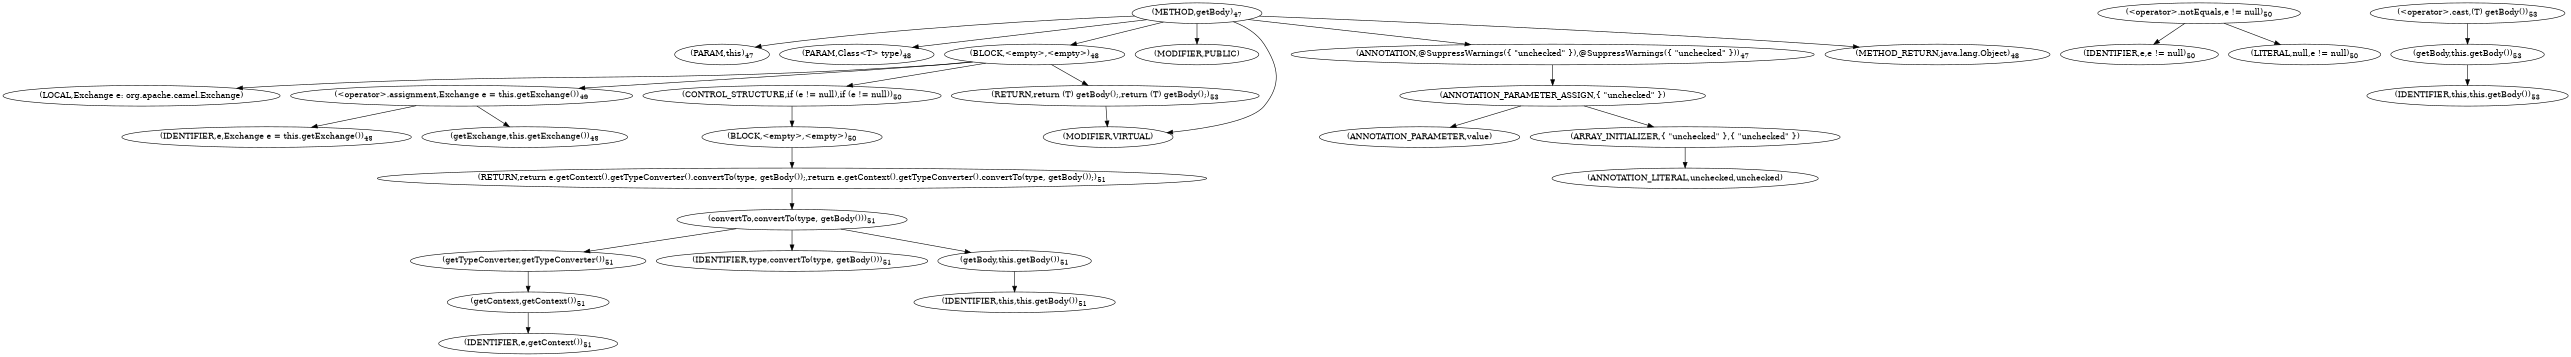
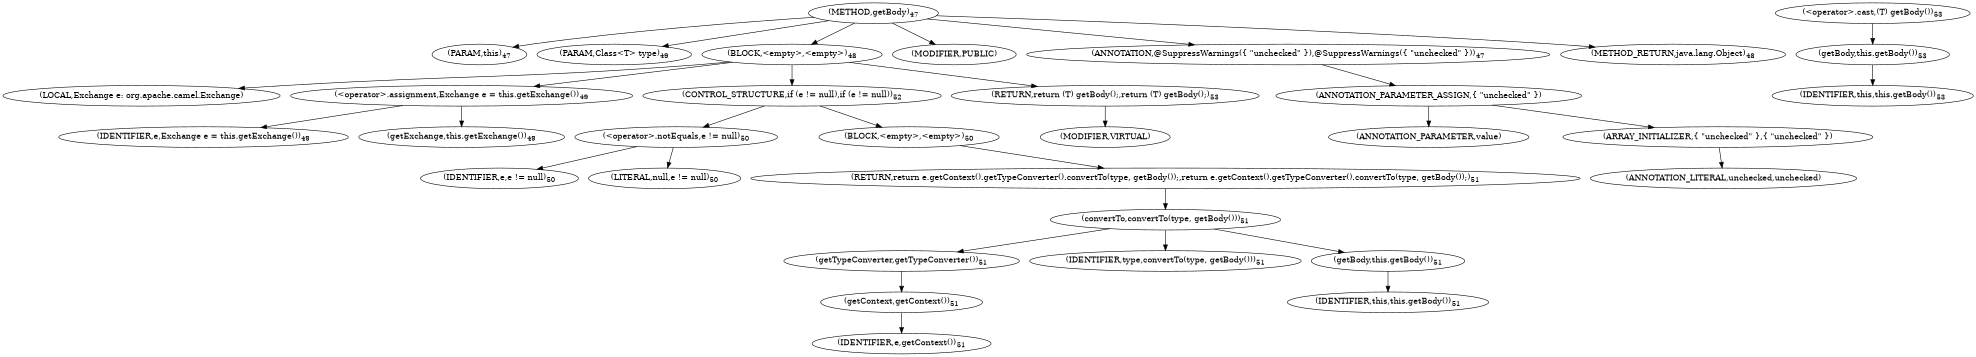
  digraph {
    n1 [label=<(METHOD,getBody)<SUB>47</SUB>>]
    n2 [label=<(PARAM,this)<SUB>47</SUB>>]
-   n3 [label=<(PARAM,Class&lt;T&gt; type)<SUB>48</SUB>>]
+   n3 [label=<(PARAM,Class&lt;T&gt; type)<SUB>49</SUB>>]
    n4 [label=<(BLOCK,&lt;empty&gt;,&lt;empty&gt;)<SUB>48</SUB>>]
    n5 [label=<(MODIFIER,PUBLIC)>]
    n6 [label=<(MODIFIER,VIRTUAL)>]
    n7 [label=<(ANNOTATION,@SuppressWarnings({ &quot;unchecked&quot; }),@SuppressWarnings({ &quot;unchecked&quot; }))<SUB>47</SUB>>]
    n8 [label=<(METHOD_RETURN,java.lang.Object)<SUB>48</SUB>>]
    n9 [label=<(LOCAL,Exchange e: org.apache.camel.Exchange)>]
    n10 [label=<(&lt;operator&gt;.assignment,Exchange e = this.getExchange())<SUB>49</SUB>>]
-   n11 [label=<(CONTROL_STRUCTURE,if (e != null),if (e != null))<SUB>50</SUB>>]
+   n11 [label=<(CONTROL_STRUCTURE,if (e != null),if (e != null))<SUB>52</SUB>>]
    n12 [label=<(RETURN,return (T) getBody();,return (T) getBody();)<SUB>53</SUB>>]
    n13 [label=<(ANNOTATION_PARAMETER_ASSIGN,{ &quot;unchecked&quot; })>]
    n14 [label=<(IDENTIFIER,e,Exchange e = this.getExchange())<SUB>49</SUB>>]
    n15 [label=<(getExchange,this.getExchange())<SUB>49</SUB>>]
    n16 [label=<(&lt;operator&gt;.notEquals,e != null)<SUB>50</SUB>>]
    n17 [label=<(BLOCK,&lt;empty&gt;,&lt;empty&gt;)<SUB>50</SUB>>]
    n18 [label=<(IDENTIFIER,e,e != null)<SUB>50</SUB>>]
    n19 [label=<(LITERAL,null,e != null)<SUB>50</SUB>>]
    n20 [label=<(RETURN,return e.getContext().getTypeConverter().convertTo(type, getBody());,return e.getContext().getTypeConverter().convertTo(type, getBody());)<SUB>51</SUB>>]
    n21 [label=<(convertTo,convertTo(type, getBody()))<SUB>51</SUB>>]
    n22 [label=<(getTypeConverter,getTypeConverter())<SUB>51</SUB>>]
    n23 [label=<(IDENTIFIER,type,convertTo(type, getBody()))<SUB>51</SUB>>]
    n24 [label=<(getBody,this.getBody())<SUB>51</SUB>>]
    n25 [label=<(getContext,getContext())<SUB>51</SUB>>]
    n26 [label=<(IDENTIFIER,this,this.getBody())<SUB>51</SUB>>]
    n27 [label=<(IDENTIFIER,e,getContext())<SUB>51</SUB>>]
    n28 [label=<(&lt;operator&gt;.cast,(T) getBody())<SUB>53</SUB>>]
    n29 [label=<(getBody,this.getBody())<SUB>53</SUB>>]
    n30 [label=<(IDENTIFIER,this,this.getBody())<SUB>53</SUB>>]
    n31 [label=<(ANNOTATION_PARAMETER,value)>]
    n32 [label=<(ARRAY_INITIALIZER,{ &quot;unchecked&quot; },{ &quot;unchecked&quot; })>]
    n33 [label=<(ANNOTATION_LITERAL,unchecked,unchecked)>]
    n1 -> n2
    n1 -> n3
    n1 -> n4
    n1 -> n5
-   n1 -> n6
    n1 -> n7
    n1 -> n8
    n4 -> n9
    n4 -> n10
    n4 -> n11
    n4 -> n12
    n7 -> n13
    n10 -> n14
    n10 -> n15
+   n11 -> n16
    n11 -> n17
    n12 -> n6
    n13 -> n31
    n13 -> n32
    n16 -> n18
    n16 -> n19
    n17 -> n20
    n20 -> n21
    n21 -> n22
    n21 -> n23
    n21 -> n24
    n22 -> n25
    n24 -> n26
    n25 -> n27
    n28 -> n29
    n29 -> n30
    n32 -> n33
  }
